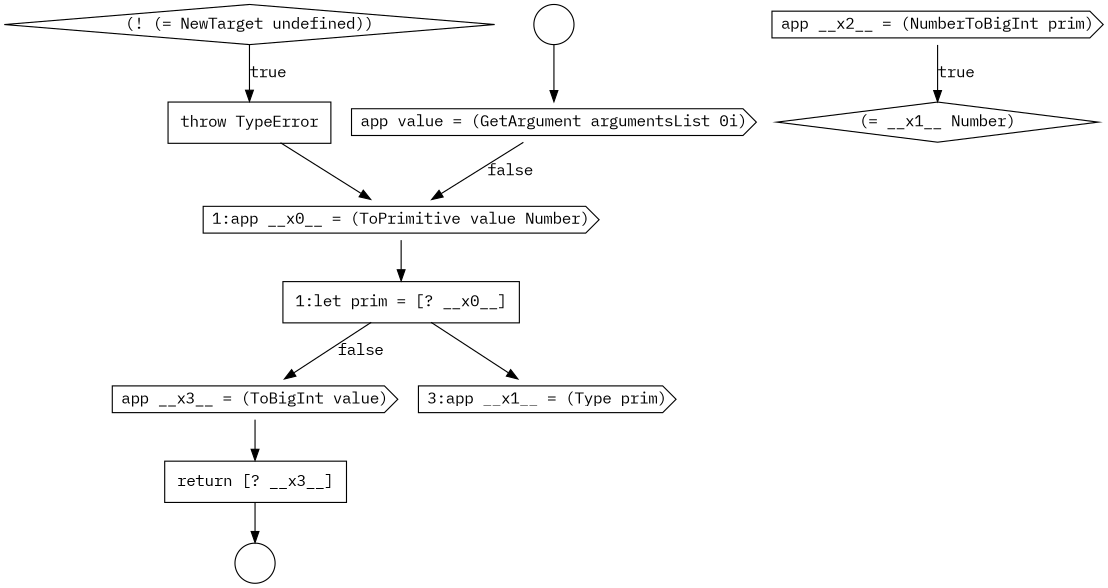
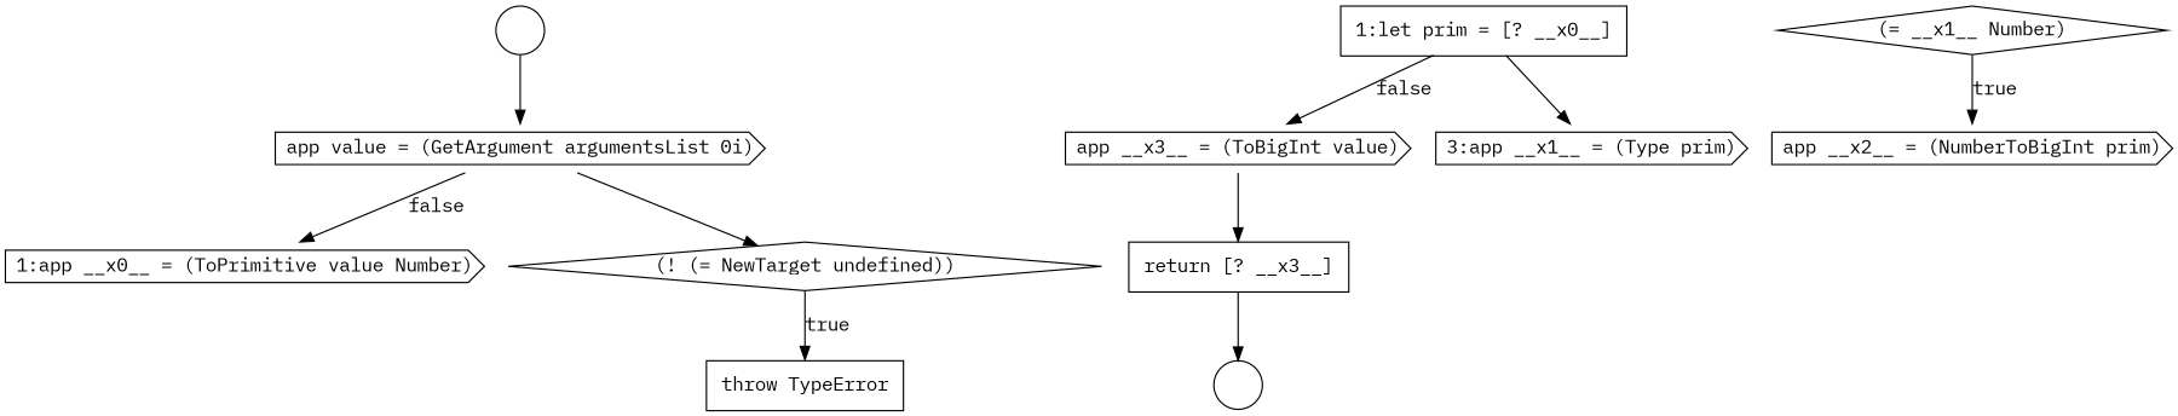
  digraph {
    fontname="IBM Plex Mono"
    node [color=black fillcolor=white fontname="IBM Plex Mono" shape=cds style=filled]
    edge [color=black fontname="IBM Plex Mono"]
    n1 [label=<<font color="black">1:app __x0__ = (ToPrimitive value Number)</font>>]
    n2 [label=<<font color="black">     <table border="0" cellborder="1" cellspacing="0" cellpadding="10">       <tr><td align="left">1:let prim = [? __x0__]</td></tr>     </table>   </font>> margin=0 shape=none]
    n3 [label=<<font color="black">app __x3__ = (ToBigInt value)</font>>]
    n4 [label=<<font color="black">3:app __x1__ = (Type prim)</font>>]
    n5 [label=<<font color="black">     <table border="0" cellborder="1" cellspacing="0" cellpadding="10">       <tr><td align="left">return [? __x3__]</td></tr>     </table>   </font>> margin=0 shape=none]
    n6 [label=" " shape=circle]
    n7 [label=<<font color="black">(= __x1__ Number)</font>> shape=diamond]
    n8 [label=<<font color="black">app __x2__ = (NumberToBigInt prim)</font>>]
    n9 [label=<<font color="black">     <table border="0" cellborder="1" cellspacing="0" cellpadding="10">       <tr><td align="left">throw TypeError</td></tr>     </table>   </font>> margin=0 shape=none]
    n10 [label=<<font color="black">(! (= NewTarget undefined))</font>> shape=diamond]
    n11 [label=" " shape=circle]
    n12 [label=<<font color="black">app value = (GetArgument argumentsList 0i)</font>>]
-   n1 -> n2
    n2 -> n3 [label=<<font color="black">false</font>>]
    n2 -> n4
    n3 -> n5
    n5 -> n6
-   n8 -> n7 [label=<<font color="black">true</font>>]
-   n9 -> n1
+   n7 -> n8 [label=<<font color="black">true</font>>]
    n10 -> n9 [label=<<font color="black">true</font>>]
    n11 -> n12
    n12 -> n1 [label=<<font color="black">false</font>>]
+   n12 -> n10
  }
